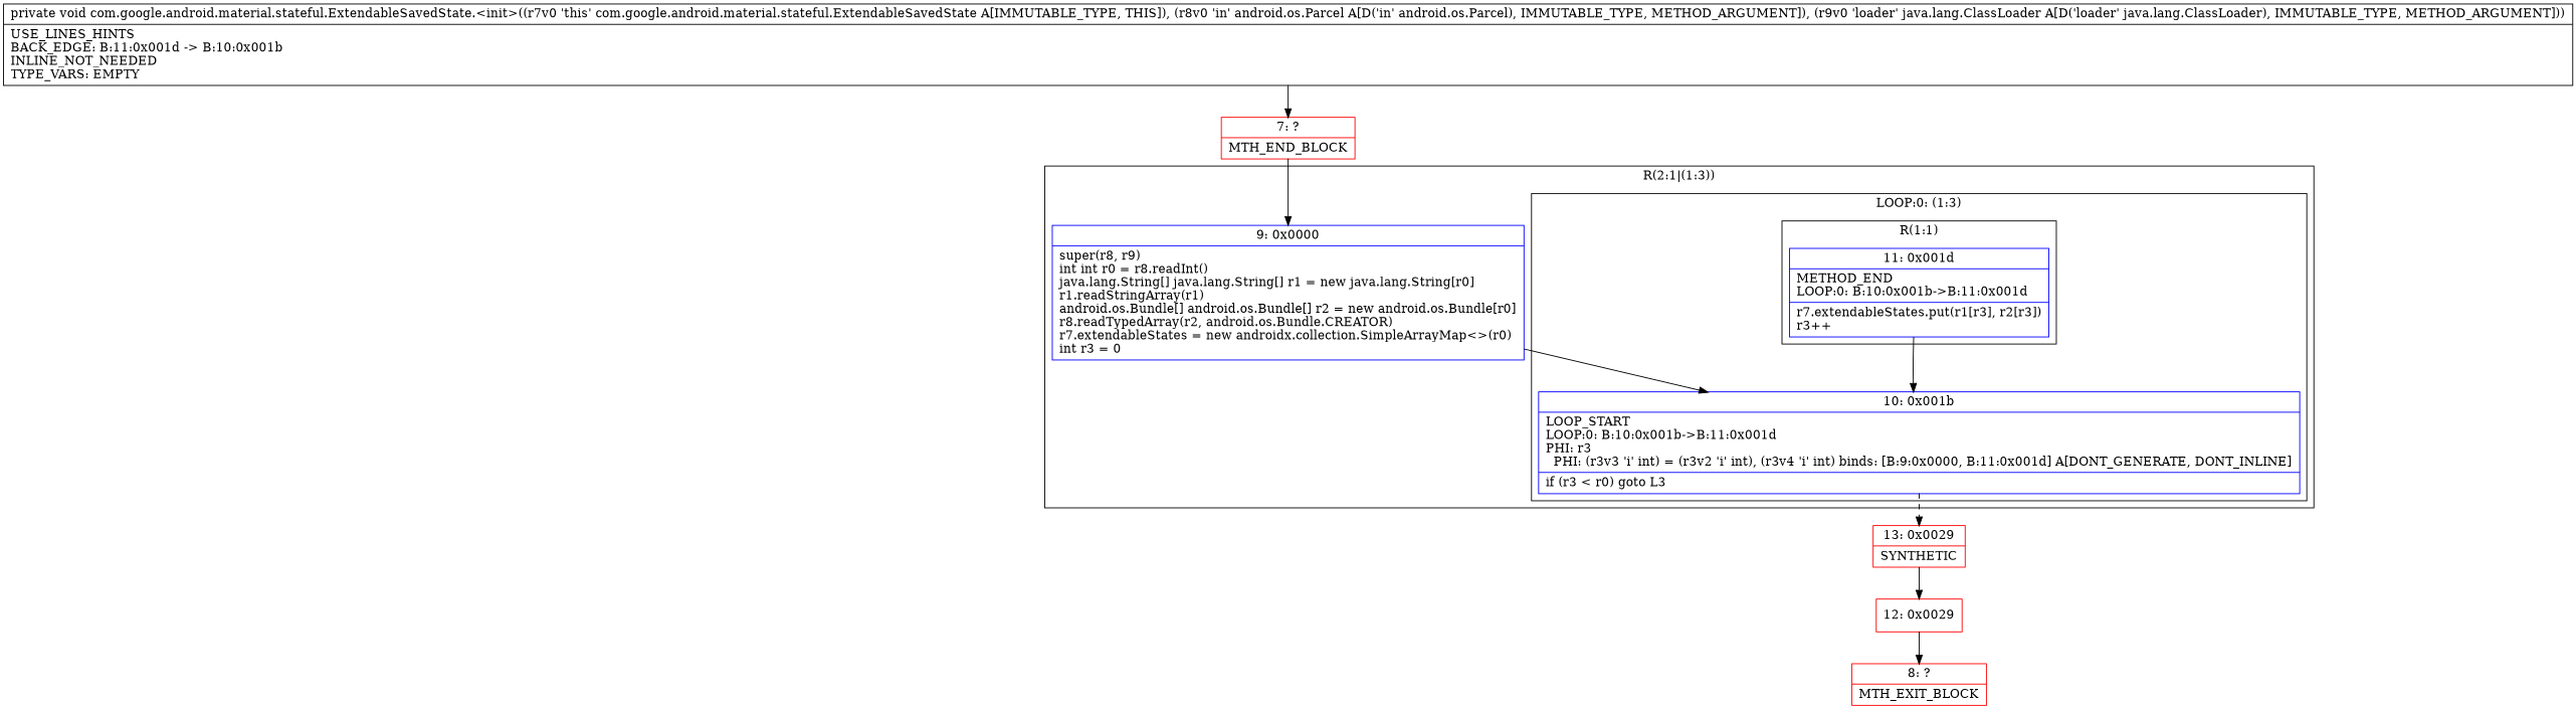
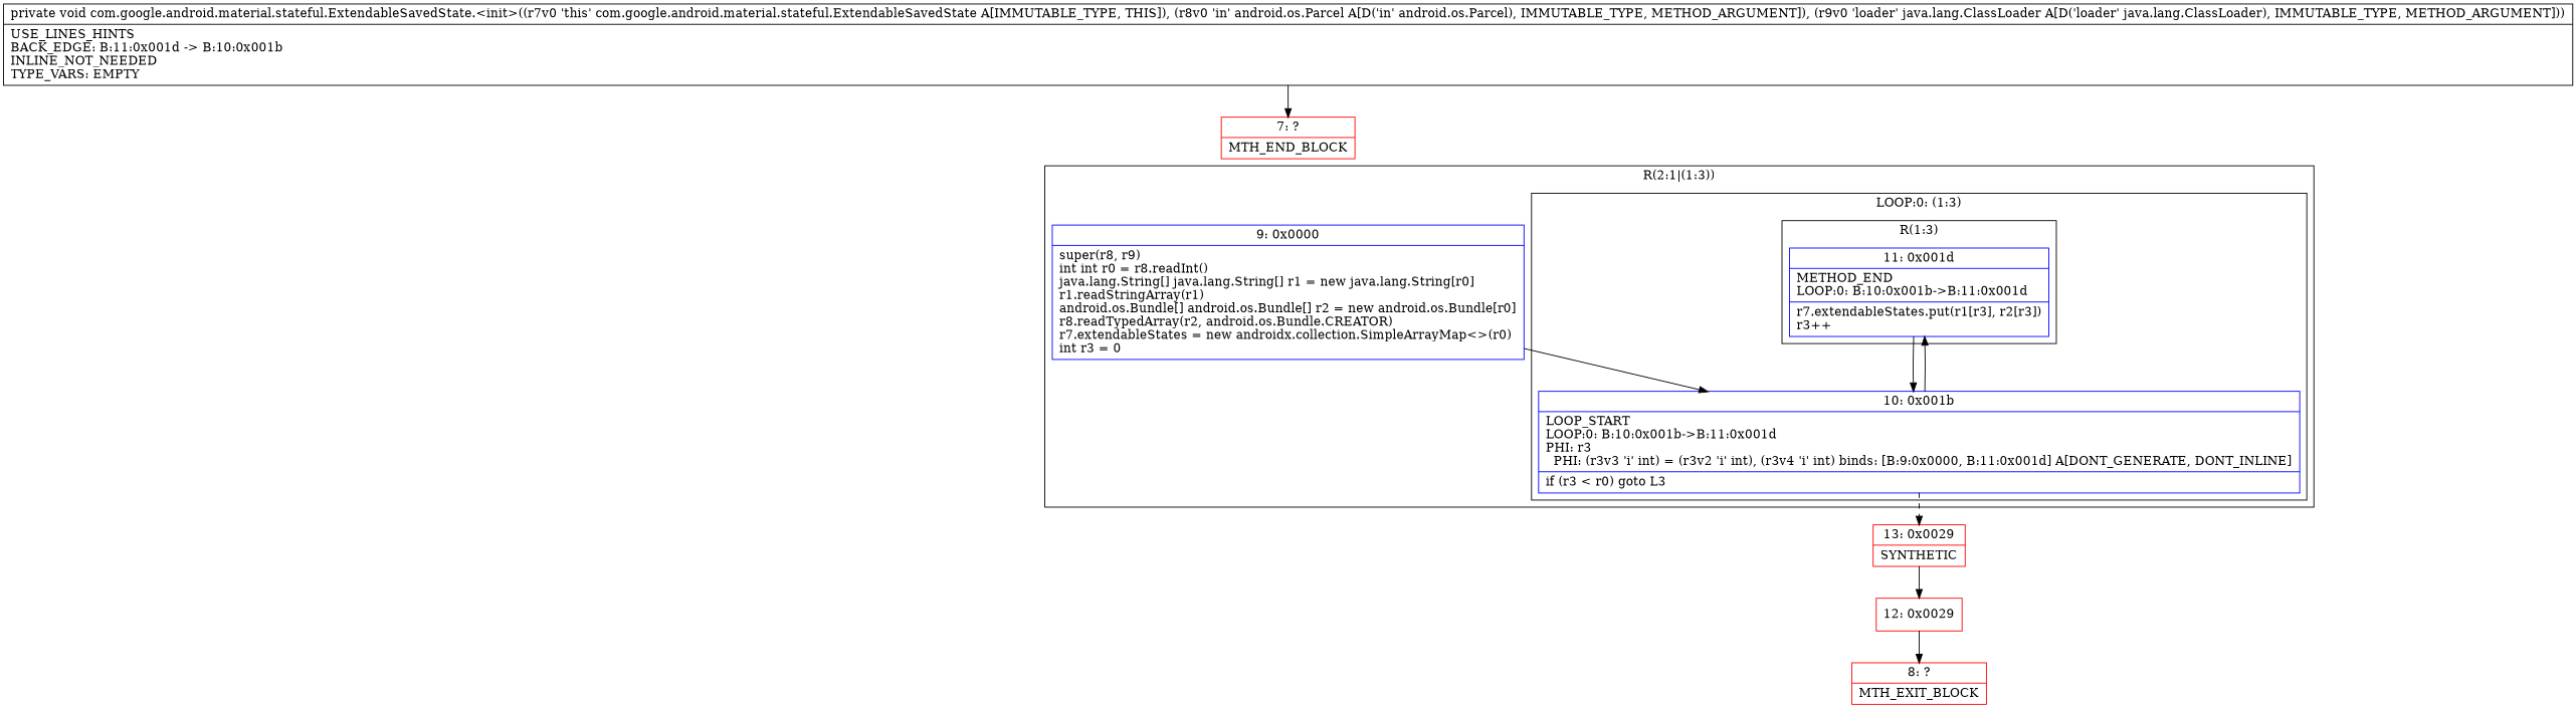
  digraph {
    node [color=red shape=record]
    n1 [color=blue label="{11\:\ 0x001d|METHOD_END\lLOOP:0: B:10:0x001b\-\>B:11:0x001d\l|r7.extendableStates.put(r1[r3], r2[r3])\lr3++\l}"]
    n2 [color=blue label="{10\:\ 0x001b|LOOP_START\lLOOP:0: B:10:0x001b\-\>B:11:0x001d\lPHI: r3 \l  PHI: (r3v3 'i' int) = (r3v2 'i' int), (r3v4 'i' int) binds: [B:9:0x0000, B:11:0x001d] A[DONT_GENERATE, DONT_INLINE]\l|if (r3 \< r0) goto L3\l}"]
    n3 [color=blue label="{9\:\ 0x0000|super(r8, r9)\lint int r0 = r8.readInt()\ljava.lang.String[] java.lang.String[] r1 = new java.lang.String[r0]\lr1.readStringArray(r1)\landroid.os.Bundle[] android.os.Bundle[] r2 = new android.os.Bundle[r0]\lr8.readTypedArray(r2, android.os.Bundle.CREATOR)\lr7.extendableStates = new androidx.collection.SimpleArrayMap\<\>(r0)\lint r3 = 0\l}"]
    n4 [label="{13\:\ 0x0029|SYNTHETIC\l}"]
    n5 [label="{12\:\ 0x0029}"]
    n6 [label="{7\:\ ?|MTH_END_BLOCK\l}"]
    n7 [label="{8\:\ ?|MTH_EXIT_BLOCK\l}"]
    n8 [label="{private void com.google.android.material.stateful.ExtendableSavedState.\<init\>((r7v0 'this' com.google.android.material.stateful.ExtendableSavedState A[IMMUTABLE_TYPE, THIS]), (r8v0 'in' android.os.Parcel A[D('in' android.os.Parcel), IMMUTABLE_TYPE, METHOD_ARGUMENT]), (r9v0 'loader' java.lang.ClassLoader A[D('loader' java.lang.ClassLoader), IMMUTABLE_TYPE, METHOD_ARGUMENT]))  | USE_LINES_HINTS\lBACK_EDGE: B:11:0x001d \-\> B:10:0x001b\lINLINE_NOT_NEEDED\lTYPE_VARS: EMPTY\l}" color=""]
    subgraph cluster_1 {
      label="R(2:1|(1:3))"
      n3
      subgraph cluster_2 {
        label="LOOP:0: (1:3)"
        n2
        subgraph cluster_3 {
-         label="R(1:1)"
+         label="R(1:3)"
          n1
        }
      }
    }
    n1 -> n2
+   n2 -> n1
    n2 -> n4 [style=dashed]
    n3 -> n2
    n4 -> n5
    n5 -> n7
-   n6 -> n3
    n8 -> n6
  }
